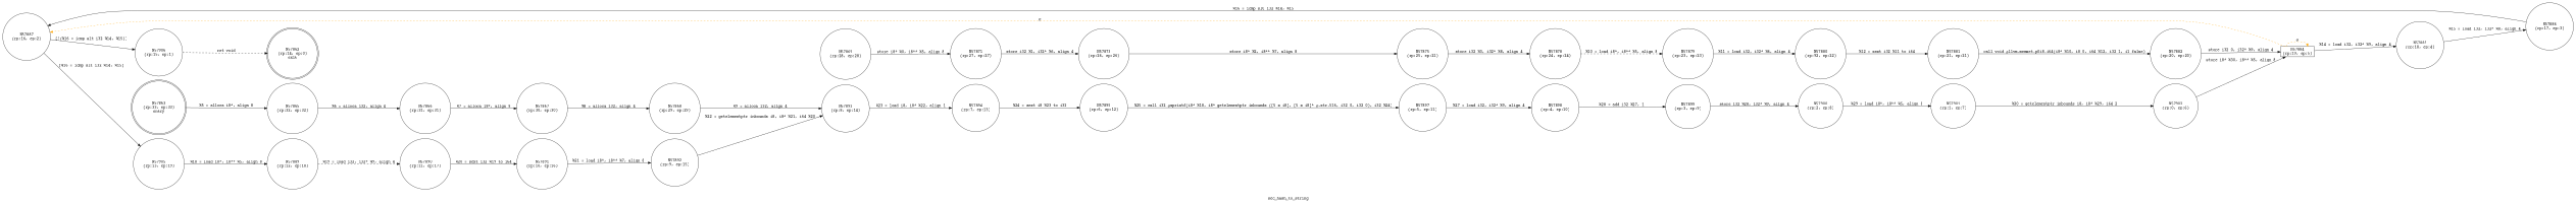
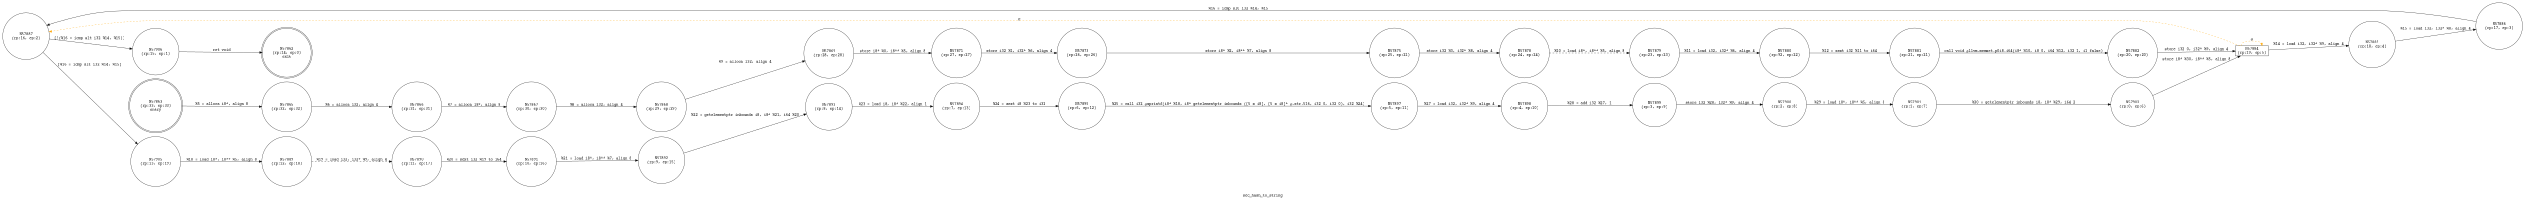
  digraph {
    fontname="Courier Prime"
    label=sec_hash_to_string
    rankdir=LR
    node [fontname="Courier Prime" shape=circle]
    edge [fontname="Courier Prime"]
    n1 [label="N57862\n(rp:14, ep:0)\nexit" shape=doublecircle]
    n2 [label="N57863\n(rp:33, ep:33)\nentry" shape=doublecircle]
    n3 [label="N57865\n(rp:32, ep:32)"]
    n4 [label="N57866\n(rp:31, ep:31)"]
    n5 [label="N57867\n(rp:30, ep:30)"]
    n6 [label="N57868\n(rp:29, ep:29)"]
    n7 [label="N57869\n(rp:28, ep:28)"]
    n8 [label="N57871\n(rp:27, ep:27)"]
    n9 [label="N57873\n(rp:26, ep:26)"]
    n10 [label="N57875\n(rp:25, ep:21)"]
    n11 [label="N57878\n(rp:24, ep:24)"]
    n12 [label="N57879\n(rp:23, ep:23)"]
    n13 [label="N57880\n(rp:92, ep:22)"]
    n14 [label="N57881\n(rp:21, ep:21)"]
    n15 [label="N57882\n(rp:20, ep:20)"]
    n16 [label="N57884\n(rp:19, ep:5)" shape=box]
    n17 [label="N57885\n(rp:18, ep:4)"]
    n18 [label="N57887\n(rp:16, ep:2)"]
    n19 [label="N57886\n(rp:17, ep:3)"]
    n20 [label="N57905\n(rp:13, ep:19)"]
    n21 [label="N57906\n(rp:15, ep:1)"]
    n22 [label="N57889\n(rp:12, ep:18)"]
    n23 [label="N57890\n(rp:11, ep:17)"]
    n24 [label="N57891\n(rp:10, ep:16)"]
    n25 [label="N57892\n(rp:9, ep:15)"]
    n26 [label="N57893\n(rp:8, ep:14)"]
    n27 [label="N57894\n(rp:7, ep:13)"]
    n28 [label="N57895\n(rp:6, ep:12)"]
    n29 [label="N57897\n(rp:5, ep:11)"]
    n30 [label="N57898\n(rp:4, ep:10)"]
    n31 [label="N57899\n(rp:3, ep:9)"]
    n32 [label="N57900\n(rp:2, ep:8)"]
    n33 [label="N57901\n(rp:1, ep:7)"]
    n34 [label="N57902\n(rp:0, ep:6)"]
    n2 -> n3 [label="%5 = alloca i8*, align 8"]
    n3 -> n4 [label="%6 = alloca i32, align 4"]
    n4 -> n5 [label="%7 = alloca i8*, align 8"]
    n5 -> n6 [label="%8 = alloca i32, align 4"]
-   n6 -> n26 [label="%9 = alloca i32, align 4"]
+   n6 -> n7 [label="%9 = alloca i32, align 4"]
    n7 -> n8 [label="store i8* %0, i8** %5, align 8"]
    n8 -> n9 [label="store i32 %1, i32* %6, align 4"]
    n9 -> n10 [label="store i8* %2, i8** %7, align 8"]
    n10 -> n11 [label="store i32 %3, i32* %8, align 4"]
    n11 -> n12 [label="%10 = load i8*, i8** %5, align 8" style=dashed]
    n12 -> n13 [label="%11 = load i32, i32* %6, align 4"]
    n13 -> n14 [label="%12 = sext i32 %11 to i64"]
    n14 -> n15 [label="call void @llvm.memset.p0i8.i64(i8* %10, i8 0, i64 %12, i32 1, i1 false)"]
    n15 -> n16 [label="store i32 0, i32* %9, align 4"]
    n16 -> n16 [color=orange label="@" style=dashed]
    n16 -> n17 [label="%14 = load i32, i32* %9, align 4"]
    n16 -> n18 [color=orange label="@" style=dashed]
    n17 -> n19 [label="%15 = load i32, i32* %8, align 4"]
    n18 -> n20 [label="[%16 = icmp slt i32 %14, %15]"]
    n18 -> n21 [label="[!(%16 = icmp slt i32 %14, %15)]"]
    n19 -> n18 [label="%16 = icmp slt i32 %14, %15"]
    n20 -> n22 [label="%18 = load i8*, i8** %5, align 8"]
-   n21 -> n1 [label="ret void" style=dashed]
+   n21 -> n1 [label="ret void"]
    n22 -> n23 [label="%19 = load i32, i32* %9, align 4" style=dashed]
    n23 -> n24 [label="%20 = sext i32 %19 to i64"]
    n24 -> n25 [label="%21 = load i8*, i8** %7, align 8"]
    n25 -> n26 [label="%22 = getelementptr inbounds i8, i8* %21, i64 %20"]
    n26 -> n27 [label="%23 = load i8, i8* %22, align 1"]
    n27 -> n28 [label="%24 = zext i8 %23 to i32"]
    n28 -> n29 [label="%25 = call i32 @sprintf(i8* %18, i8* getelementptr inbounds ([5 x i8], [5 x i8]* @.str.516, i32 0, i32 0), i32 %24)"]
    n29 -> n30 [label="%27 = load i32, i32* %9, align 4"]
    n30 -> n31 [label="%28 = add i32 %27, 1"]
    n31 -> n32 [label="store i32 %28, i32* %9, align 4"]
    n32 -> n33 [label="%29 = load i8*, i8** %5, align 8"]
    n33 -> n34 [label="%30 = getelementptr inbounds i8, i8* %29, i64 2"]
    n34 -> n16 [label="store i8* %30, i8** %5, align 8"]
  }
